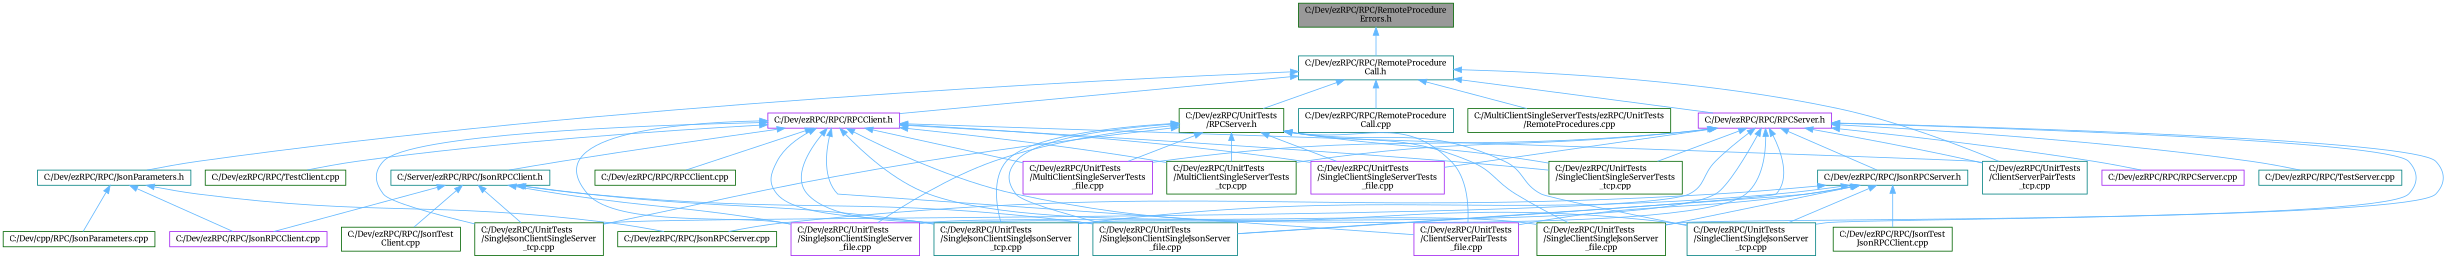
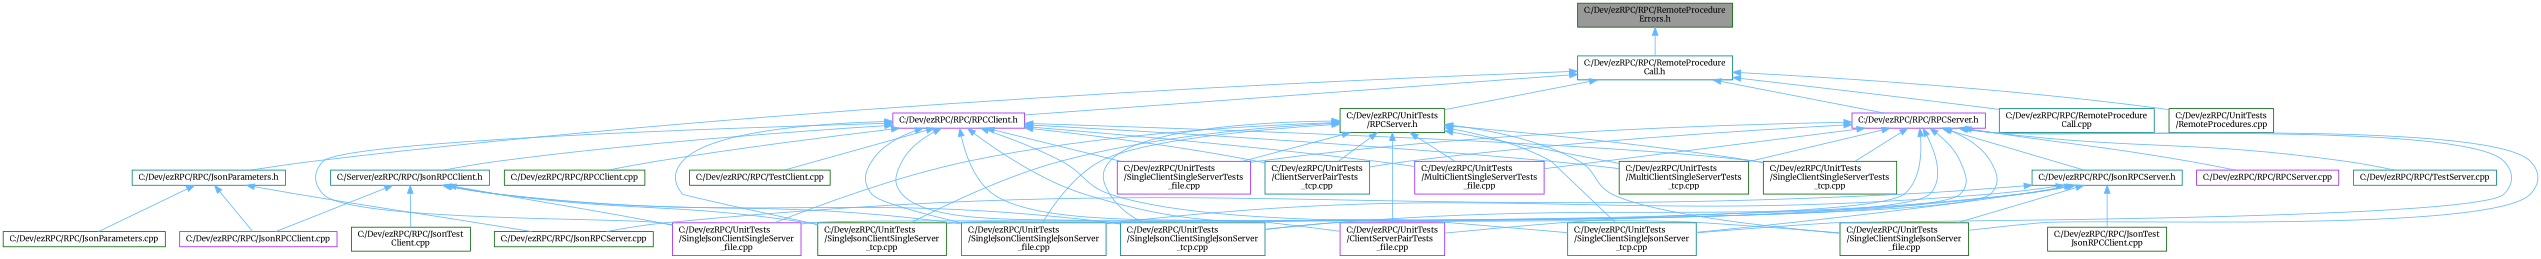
  digraph {
    fontname=Merriweather
    node [color=darkgreen fillcolor=white fontname=Merriweather fontsize=10 shape=box style=filled]
    edge [color=steelblue1 dir=back fontname=Merriweather fontsize=10 labelfontname=Helvetica labelfontsize=10 style=solid]
    n1 [fillcolor=grey60 fontcolor=black height=0.2 label="C:/Dev/ezRPC/RPC/RemoteProcedure\lErrors.h" width=0.4]
    n2 [color=teal height=0.2 label="C:/Dev/ezRPC/RPC/RemoteProcedure\lCall.h" width=0.4]
    n3 [color=teal height=0.2 label="C:/Dev/ezRPC/RPC/JsonParameters.h" width=0.4]
    n4 [color=purple height=0.2 label="C:/Dev/ezRPC/RPC/RPCClient.h" width=0.4]
    n5 [color=purple height=0.2 label="C:/Dev/ezRPC/RPC/RPCServer.h" width=0.4]
    n6 [color=teal height=0.2 label="C:/Dev/ezRPC/RPC/RemoteProcedure\lCall.cpp" width=0.4]
-   n7 [height=0.2 label="C:/MultiClientSingleServerTests/ezRPC/UnitTests\l/RemoteProcedures.cpp" width=0.4]
+   n7 [height=0.2 label="C:/Dev/ezRPC/UnitTests\l/RemoteProcedures.cpp" width=0.4]
    n8 [height=0.2 label="C:/Dev/ezRPC/UnitTests\l/RPCServer.h" width=0.4]
-   n9 [height=0.2 label="C:/Dev/cpp/RPC/JsonParameters.cpp" width=0.4]
+   n9 [height=0.2 label="C:/Dev/ezRPC/RPC/JsonParameters.cpp" width=0.4]
    n10 [color=purple height=0.2 label="C:/Dev/ezRPC/RPC/JsonRPCClient.cpp" width=0.4]
    n11 [height=0.2 label="C:/Dev/ezRPC/RPC/JsonRPCServer.cpp" width=0.4]
    n12 [color=teal height=0.2 label="C:/Server/ezRPC/RPC/JsonRPCClient.h" width=0.4]
    n13 [color=teal height=0.2 label="C:/Dev/ezRPC/UnitTests\l/SingleJsonClientSingleJsonServer\l_file.cpp" width=0.4]
    n14 [color=teal height=0.2 label="C:/Dev/ezRPC/UnitTests\l/SingleJsonClientSingleJsonServer\l_tcp.cpp" width=0.4]
    n15 [color=purple height=0.2 label="C:/Dev/ezRPC/UnitTests\l/SingleJsonClientSingleServer\l_file.cpp" width=0.4]
    n16 [height=0.2 label="C:/Dev/ezRPC/UnitTests\l/SingleJsonClientSingleServer\l_tcp.cpp" width=0.4]
    n17 [height=0.2 label="C:/Dev/ezRPC/RPC/RPCClient.cpp" width=0.4]
    n18 [height=0.2 label="C:/Dev/ezRPC/RPC/TestClient.cpp" width=0.4]
    n19 [color=purple height=0.2 label="C:/Dev/ezRPC/UnitTests\l/ClientServerPairTests\l_file.cpp" width=0.4]
    n20 [color=teal height=0.2 label="C:/Dev/ezRPC/UnitTests\l/ClientServerPairTests\l_tcp.cpp" width=0.4]
    n21 [color=purple height=0.2 label="C:/Dev/ezRPC/UnitTests\l/MultiClientSingleServerTests\l_file.cpp" width=0.4]
    n22 [height=0.2 label="C:/Dev/ezRPC/UnitTests\l/MultiClientSingleServerTests\l_tcp.cpp" width=0.4]
    n23 [height=0.2 label="C:/Dev/ezRPC/UnitTests\l/SingleClientSingleJsonServer\l_file.cpp" width=0.4]
    n24 [color=teal height=0.2 label="C:/Dev/ezRPC/UnitTests\l/SingleClientSingleJsonServer\l_tcp.cpp" width=0.4]
    n25 [color=purple height=0.2 label="C:/Dev/ezRPC/UnitTests\l/SingleClientSingleServerTests\l_file.cpp" width=0.4]
    n26 [height=0.2 label="C:/Dev/ezRPC/UnitTests\l/SingleClientSingleServerTests\l_tcp.cpp" width=0.4]
    n27 [color=teal height=0.2 label="C:/Dev/ezRPC/RPC/JsonRPCServer.h" width=0.4]
    n28 [color=purple height=0.2 label="C:/Dev/ezRPC/RPC/RPCServer.cpp" width=0.4]
    n29 [color=teal height=0.2 label="C:/Dev/ezRPC/RPC/TestServer.cpp" width=0.4]
    n30 [height=0.2 label="C:/Dev/ezRPC/RPC/JsonTest\lClient.cpp" width=0.4]
    n31 [height=0.2 label="C:/Dev/ezRPC/RPC/JsonTest\lJsonRPCClient.cpp" width=0.4]
    n1 -> n2
    n2 -> n3
    n2 -> n4
    n2 -> n5
    n2 -> n6
    n2 -> n7
    n2 -> n8
    n3 -> n9
    n3 -> n10
    n3 -> n11
    n4 -> n12
    n4 -> n13
    n4 -> n14
    n4 -> n15
    n4 -> n16
    n4 -> n17
    n4 -> n18
    n4 -> n19
    n4 -> n20
    n4 -> n21
    n4 -> n22
    n4 -> n23
    n4 -> n24
    n4 -> n25
    n4 -> n26
    n5 -> n13
    n5 -> n14
    n5 -> n15
    n5 -> n16
    n5 -> n20
    n5 -> n21
    n5 -> n22
    n5 -> n23
    n5 -> n24
    n5 -> n25
    n5 -> n26
    n5 -> n27
    n5 -> n28
    n5 -> n29
    n8 -> n13
    n8 -> n14
    n8 -> n15
    n8 -> n16
    n8 -> n19
-   n2 -> n20
+   n8 -> n20
    n8 -> n21
    n8 -> n22
    n8 -> n23
    n8 -> n24
    n8 -> n25
    n8 -> n26
    n12 -> n10
    n12 -> n13
    n12 -> n14
    n12 -> n15
    n12 -> n16
    n12 -> n30
    n27 -> n11
    n27 -> n13
    n27 -> n14
    n27 -> n19
    n27 -> n23
    n27 -> n24
    n27 -> n31
  }
